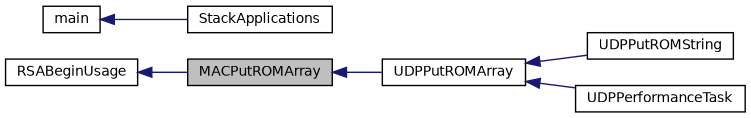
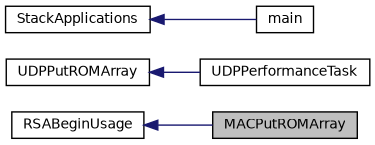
  digraph {
    rankdir=LR
    node [color=black fillcolor=white fontname=Helvetica fontsize=10 shape=record style=filled]
    edge [color=midnightblue dir=back fontname=Helvetica fontsize=10 labelfontname=Helvetica labelfontsize=10 style=solid]
    n1 [fillcolor=grey75 fontcolor=black height=0.2 label=MACPutROMArray width=0.4]
    n2 [height=0.2 label=UDPPutROMArray width=0.4]
    n3 [height=0.2 label=RSABeginUsage width=0.4]
-   n4 [height=0.2 label=UDPPutROMString width=0.4]
    n5 [height=0.2 label=UDPPerformanceTask width=0.4]
    n6 [height=0.2 label=main width=0.4]
    n7 [height=0.2 label=StackApplications width=0.4]
-   n1 -> n2
-   n2 -> n4
    n2 -> n5
    n3 -> n1
-   n6 -> n7
+   n7 -> n6
  }
